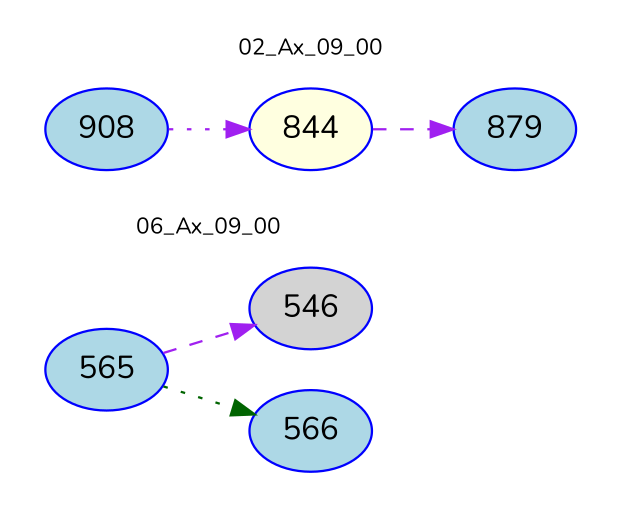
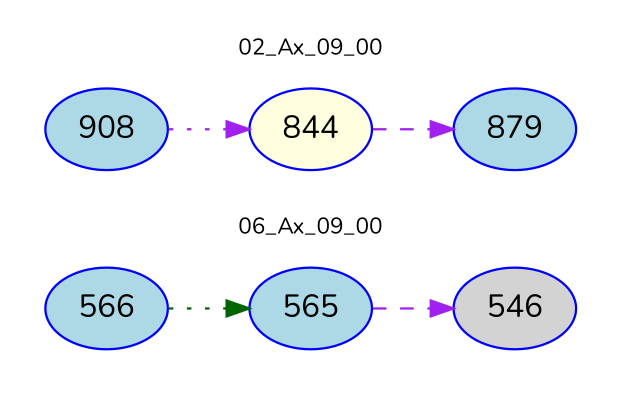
  digraph {
    fontname=Nunito
    rankdir=LR
    node [color=blue fillcolor=lightblue fontname=Nunito style=filled]
    edge [color=purple fontname=Nunito style=dotted]
    n1 [label=566]
    n2 [label=565]
    n3 [fillcolor=lightgrey label=546]
    n4 [label=908]
    n5 [fillcolor=lightyellow label=844]
    n6 [label=879]
    subgraph cluster_1 {
      color=white
      fontsize=10
      label="06_Ax_09_00"
      n1
      n2
      n3
    }
    subgraph cluster_2 {
      color=white
      fontsize=10
      label="02_Ax_09_00"
      n4
      n5
      n6
    }
-   n2 -> n1 [color=darkgreen]
+   n1 -> n2 [color=darkgreen]
    n2 -> n3 [style=dashed]
    n4 -> n5
    n5 -> n6 [style=dashed]
  }
